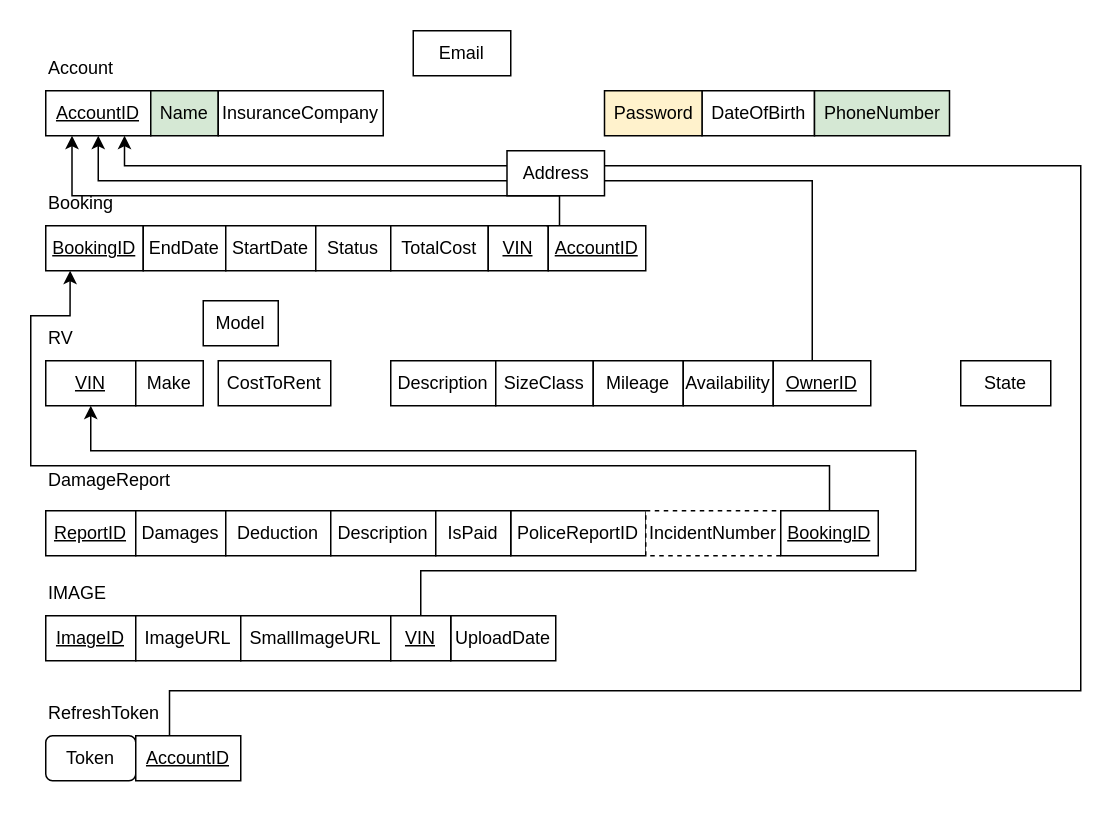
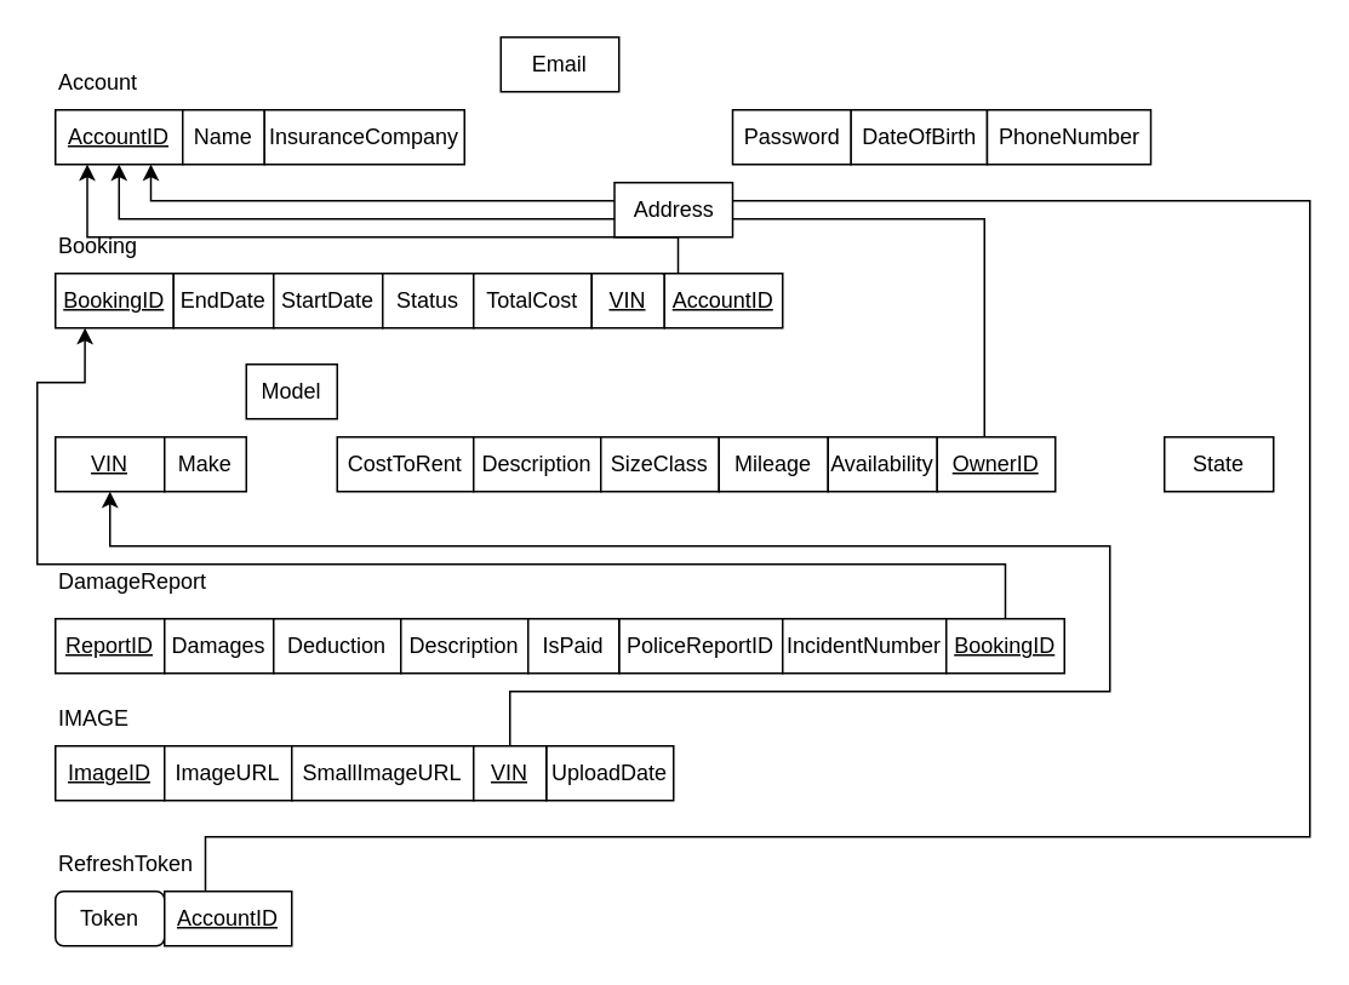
  <mxCell id="0" />
  <mxCell id="1" parent="0" />
  <mxCell id="2" value="&lt;u&gt;BookingID&lt;/u&gt;" style="rounded=0;whiteSpace=wrap;html=1;" parent="1" vertex="1"><mxGeometry x="30" y="150" width="65" height="30" as="geometry" /></mxCell>
  <mxCell id="3" value="EndDate" style="rounded=0;whiteSpace=wrap;html=1;" parent="1" vertex="1"><mxGeometry x="95" y="150" width="55" height="30" as="geometry" /></mxCell>
  <mxCell id="4" value="StartDate" style="rounded=0;whiteSpace=wrap;html=1;" parent="1" vertex="1"><mxGeometry x="150" y="150" width="60" height="30" as="geometry" /></mxCell>
  <mxCell id="5" value="Status" style="rounded=0;whiteSpace=wrap;html=1;" parent="1" vertex="1"><mxGeometry x="210" y="150" width="50" height="30" as="geometry" /></mxCell>
  <mxCell id="6" value="TotalCost" style="rounded=0;whiteSpace=wrap;html=1;" parent="1" vertex="1"><mxGeometry x="260" y="150" width="65" height="30" as="geometry" /></mxCell>
  <mxCell id="7" value="&lt;u&gt;VIN&lt;/u&gt;" style="rounded=0;whiteSpace=wrap;html=1;" parent="1" vertex="1"><mxGeometry x="325" y="150" width="40" height="30" as="geometry" /></mxCell>
  <mxCell id="8" value="Booking" style="text;html=1;align=left;verticalAlign=middle;resizable=0;points=[];autosize=1;strokeColor=none;fillColor=none;" parent="1" vertex="1"><mxGeometry x="30" y="120" width="70" height="30" as="geometry" /></mxCell>
  <mxCell id="9" style="edgeStyle=orthogonalEdgeStyle;rounded=0;orthogonalLoop=1;jettySize=auto;html=1;exitX=0.25;exitY=0;exitDx=0;exitDy=0;entryX=0.5;entryY=1;entryDx=0;entryDy=0;" parent="1" edge="1"><mxGeometry relative="1" as="geometry"><Array as="points"><mxPoint x="372.5" y="150" /><mxPoint x="372.5" y="130" /><mxPoint x="47.5" y="130" /></Array><mxPoint x="363.75" y="150" as="sourcePoint" /><mxPoint x="47.5" y="90" as="targetPoint" /></mxGeometry></mxCell>
  <mxCell id="10" value="&lt;u&gt;AccountID&lt;/u&gt;" style="rounded=0;whiteSpace=wrap;html=1;" parent="1" vertex="1"><mxGeometry x="365" y="150" width="65" height="30" as="geometry" /></mxCell>
  <mxCell id="11" value="&lt;u&gt;VIN&lt;/u&gt;" style="rounded=0;whiteSpace=wrap;html=1;" parent="1" vertex="1"><mxGeometry x="30" y="240" width="60" height="30" as="geometry" /></mxCell>
  <mxCell id="12" value="Make" style="rounded=0;whiteSpace=wrap;html=1;" parent="1" vertex="1"><mxGeometry x="90" y="240" width="45" height="30" as="geometry" /></mxCell>
  <mxCell id="13" value="Model" style="rounded=0;whiteSpace=wrap;html=1;" parent="1" vertex="1"><mxGeometry x="135" y="200" width="50" height="30" as="geometry" /></mxCell>
- <mxCell id="14" value="CostToRent" style="rounded=0;whiteSpace=wrap;html=1;" parent="1" vertex="1"><mxGeometry x="145" y="240" width="75" height="30" as="geometry" /></mxCell>
+ <mxCell id="14" value="CostToRent" style="rounded=0;whiteSpace=wrap;html=1;" parent="1" vertex="1"><mxGeometry x="185" y="240" width="75" height="30" as="geometry" /></mxCell>
  <mxCell id="15" value="Description" style="rounded=0;whiteSpace=wrap;html=1;" parent="1" vertex="1"><mxGeometry x="260" y="240" width="70" height="30" as="geometry" /></mxCell>
  <mxCell id="16" value="SizeClass" style="rounded=0;whiteSpace=wrap;html=1;" parent="1" vertex="1"><mxGeometry x="330" y="240" width="65" height="30" as="geometry" /></mxCell>
- <mxCell id="17" value="RV" style="text;html=1;align=left;verticalAlign=middle;resizable=0;points=[];autosize=1;strokeColor=none;fillColor=none;" parent="1" vertex="1"><mxGeometry x="30" y="210" width="40" height="30" as="geometry" /></mxCell>
  <mxCell id="18" value="Mileage&lt;span style=&quot;color: rgba(0, 0, 0, 0); font-family: monospace; font-size: 0px; text-align: start; text-wrap-mode: nowrap;&quot;&gt;%3CmxGraphModel%3E%3Croot%3E%3CmxCell%20id%3D%220%22%2F%3E%3CmxCell%20id%3D%221%22%20parent%3D%220%22%2F%3E%3CmxCell%20id%3D%222%22%20value%3D%22Location%22%20style%3D%22rounded%3D0%3BwhiteSpace%3Dwrap%3Bhtml%3D1%3B%22%20vertex%3D%221%22%20parent%3D%221%22%3E%3CmxGeometry%20x%3D%22420%22%20y%3D%22450%22%20width%3D%2260%22%20height%3D%2230%22%20as%3D%22geometry%22%2F%3E%3C%2FmxCell%3E%3C%2Froot%3E%3C%2FmxGraphModel%3E&lt;/span&gt;" style="rounded=0;whiteSpace=wrap;html=1;" parent="1" vertex="1"><mxGeometry x="395" y="240" width="60" height="30" as="geometry" /></mxCell>
  <mxCell id="19" value="Availability" style="rounded=0;whiteSpace=wrap;html=1;" parent="1" vertex="1"><mxGeometry x="455" y="240" width="60" height="30" as="geometry" /></mxCell>
  <mxCell id="20" style="edgeStyle=orthogonalEdgeStyle;rounded=0;orthogonalLoop=1;jettySize=auto;html=1;entryX=0.5;entryY=1;entryDx=0;entryDy=0;" parent="1" target="34" edge="1"><mxGeometry relative="1" as="geometry"><Array as="points"><mxPoint x="541" y="240" /><mxPoint x="541" y="120" /><mxPoint x="65" y="120" /></Array><mxPoint x="543.75" y="240" as="sourcePoint" /><mxPoint x="16.25" y="90" as="targetPoint" /></mxGeometry></mxCell>
  <mxCell id="21" value="&lt;u&gt;OwnerID&lt;/u&gt;" style="rounded=0;whiteSpace=wrap;html=1;" parent="1" vertex="1"><mxGeometry x="515" y="240" width="65" height="30" as="geometry" /></mxCell>
  <mxCell id="22" value="&lt;u&gt;ImageID&lt;/u&gt;" style="rounded=0;whiteSpace=wrap;html=1;" parent="1" vertex="1"><mxGeometry x="30" y="410" width="60" height="30" as="geometry" /></mxCell>
  <mxCell id="23" value="IMAGE" style="text;html=1;align=left;verticalAlign=middle;resizable=0;points=[];autosize=1;strokeColor=none;fillColor=none;" parent="1" vertex="1"><mxGeometry x="30" y="380" width="60" height="30" as="geometry" /></mxCell>
  <mxCell id="24" value="ImageURL" style="rounded=0;whiteSpace=wrap;html=1;" parent="1" vertex="1"><mxGeometry x="90" y="410" width="70" height="30" as="geometry" /></mxCell>
  <mxCell id="25" value="SmallImageURL" style="rounded=0;whiteSpace=wrap;html=1;" parent="1" vertex="1"><mxGeometry x="160" y="410" width="100" height="30" as="geometry" /></mxCell>
  <mxCell id="26" value="UploadDate" style="rounded=0;whiteSpace=wrap;html=1;" parent="1" vertex="1"><mxGeometry x="300" y="410" width="70" height="30" as="geometry" /></mxCell>
  <mxCell id="27" style="edgeStyle=orthogonalEdgeStyle;rounded=0;orthogonalLoop=1;jettySize=auto;html=1;exitX=0.5;exitY=0;exitDx=0;exitDy=0;entryX=0.5;entryY=1;entryDx=0;entryDy=0;" parent="1" source="28" target="11" edge="1"><mxGeometry relative="1" as="geometry"><Array as="points"><mxPoint x="280" y="380" /><mxPoint x="610" y="380" /><mxPoint x="610" y="300" /><mxPoint x="60" y="300" /></Array></mxGeometry></mxCell>
  <mxCell id="28" value="&lt;u&gt;VIN&lt;/u&gt;" style="rounded=0;whiteSpace=wrap;html=1;" parent="1" vertex="1"><mxGeometry x="260" y="410" width="40" height="30" as="geometry" /></mxCell>
  <mxCell id="29" value="Token" style="whiteSpace=wrap;html=1;rounded=1;" parent="1" vertex="1"><mxGeometry x="30" y="490" width="60" height="30" as="geometry" /></mxCell>
  <mxCell id="30" value="RefreshToken" style="text;html=1;align=left;verticalAlign=middle;resizable=0;points=[];autosize=1;strokeColor=none;fillColor=none;" parent="1" vertex="1"><mxGeometry x="30" y="460" width="100" height="30" as="geometry" /></mxCell>
  <mxCell id="31" style="edgeStyle=orthogonalEdgeStyle;rounded=0;orthogonalLoop=1;jettySize=auto;html=1;exitX=0.5;exitY=0;exitDx=0;exitDy=0;entryX=0.75;entryY=1;entryDx=0;entryDy=0;" parent="1" edge="1" target="34"><mxGeometry relative="1" as="geometry"><Array as="points"><mxPoint x="113" y="460" /><mxPoint x="720" y="460" /><mxPoint x="720" y="110" /><mxPoint x="83" y="110" /></Array><mxPoint x="112.5" y="490" as="sourcePoint" /><mxPoint x="35" y="90" as="targetPoint" /></mxGeometry></mxCell>
  <mxCell id="32" value="&lt;u&gt;AccountID&lt;/u&gt;" style="rounded=0;whiteSpace=wrap;html=1;" parent="1" vertex="1"><mxGeometry x="90" y="490" width="70" height="30" as="geometry" /></mxCell>
  <mxCell id="33" value="Email" style="rounded=0;whiteSpace=wrap;html=1;" parent="1" vertex="1"><mxGeometry x="275" y="20" width="65" height="30" as="geometry" /></mxCell>
  <mxCell id="34" value="&lt;u&gt;AccountID&lt;/u&gt;" style="rounded=0;whiteSpace=wrap;html=1;" parent="1" vertex="1"><mxGeometry x="30" y="60" width="70" height="30" as="geometry" /></mxCell>
- <mxCell id="35" value="Name" style="rounded=0;whiteSpace=wrap;html=1;fillColor=#d5e8d4;" parent="1" vertex="1"><mxGeometry x="100" y="60" width="45" height="30" as="geometry" /></mxCell>
+ <mxCell id="35" value="Name" style="rounded=0;whiteSpace=wrap;html=1;" parent="1" vertex="1"><mxGeometry x="100" y="60" width="45" height="30" as="geometry" /></mxCell>
  <mxCell id="36" value="InsuranceCompany" style="rounded=0;whiteSpace=wrap;html=1;" parent="1" vertex="1"><mxGeometry x="145" y="60" width="110" height="30" as="geometry" /></mxCell>
  <mxCell id="37" value="Address" style="rounded=0;whiteSpace=wrap;html=1;" parent="1" vertex="1"><mxGeometry x="337.5" y="100" width="65" height="30" as="geometry" /></mxCell>
  <mxCell id="38" value="DateOfBirth" style="rounded=0;whiteSpace=wrap;html=1;" parent="1" vertex="1"><mxGeometry x="467.5" y="60" width="75" height="30" as="geometry" /></mxCell>
  <mxCell id="39" value="Account" style="text;html=1;align=left;verticalAlign=middle;resizable=0;points=[];autosize=1;strokeColor=none;fillColor=none;" parent="1" vertex="1"><mxGeometry x="30" y="30" width="70" height="30" as="geometry" /></mxCell>
- <mxCell id="40" value="PhoneNumber" style="rounded=0;whiteSpace=wrap;html=1;fillColor=#d5e8d4;" parent="1" vertex="1"><mxGeometry x="542.5" y="60" width="90" height="30" as="geometry" /></mxCell>
- <mxCell id="41" value="Password" style="rounded=0;whiteSpace=wrap;html=1;fillColor=#fff2cc;" parent="1" vertex="1"><mxGeometry x="402.5" y="60" width="65" height="30" as="geometry" /></mxCell>
+ <mxCell id="40" value="PhoneNumber" style="rounded=0;whiteSpace=wrap;html=1;" parent="1" vertex="1"><mxGeometry x="542.5" y="60" width="90" height="30" as="geometry" /></mxCell>
+ <mxCell id="41" value="Password" style="rounded=0;whiteSpace=wrap;html=1;" parent="1" vertex="1"><mxGeometry x="402.5" y="60" width="65" height="30" as="geometry" /></mxCell>
  <mxCell id="42" value="" style="group" parent="1" connectable="0" vertex="1"><mxGeometry x="30" y="290" width="500" height="80" as="geometry" /></mxCell>
  <mxCell id="43" value="DamageReport" style="text;html=1;align=left;verticalAlign=middle;resizable=0;points=[];autosize=1;strokeColor=none;fillColor=none;" parent="42" vertex="1"><mxGeometry y="15" width="100" height="30" as="geometry" /></mxCell>
  <mxCell id="44" value="&lt;u&gt;ReportID&lt;/u&gt;" style="rounded=0;whiteSpace=wrap;html=1;" parent="42" vertex="1"><mxGeometry y="50" width="60" height="30" as="geometry" /></mxCell>
  <mxCell id="45" value="Damages" style="rounded=0;whiteSpace=wrap;html=1;" parent="42" vertex="1"><mxGeometry x="60" y="50" width="60" height="30" as="geometry" /></mxCell>
  <mxCell id="46" value="Deduction" style="rounded=0;whiteSpace=wrap;html=1;" parent="42" vertex="1"><mxGeometry x="120" y="50" width="70" height="30" as="geometry" /></mxCell>
  <mxCell id="47" value="Description" style="rounded=0;whiteSpace=wrap;html=1;" parent="42" vertex="1"><mxGeometry x="190" y="50" width="70" height="30" as="geometry" /></mxCell>
  <mxCell id="48" value="PoliceReportID" style="rounded=0;whiteSpace=wrap;html=1;" parent="42" vertex="1"><mxGeometry x="310" y="50" width="90" height="30" as="geometry" /></mxCell>
- <mxCell id="49" value="IncidentNumber" style="rounded=0;whiteSpace=wrap;html=1;dashed=1;" parent="42" vertex="1"><mxGeometry x="400" y="50" width="90" height="30" as="geometry" /></mxCell>
+ <mxCell id="49" value="IncidentNumber" style="rounded=0;whiteSpace=wrap;html=1;" parent="42" vertex="1"><mxGeometry x="400" y="50" width="90" height="30" as="geometry" /></mxCell>
  <mxCell id="50" value="&lt;u&gt;BookingID&lt;/u&gt;" style="rounded=0;whiteSpace=wrap;html=1;" parent="42" vertex="1"><mxGeometry x="490" y="50" width="65" height="30" as="geometry" /></mxCell>
  <mxCell id="51" value="IsPaid" style="rounded=0;whiteSpace=wrap;html=1;" parent="42" vertex="1"><mxGeometry x="260" y="50" width="50" height="30" as="geometry" /></mxCell>
  <mxCell id="52" style="edgeStyle=orthogonalEdgeStyle;rounded=0;orthogonalLoop=1;jettySize=auto;html=1;exitX=0.5;exitY=0;exitDx=0;exitDy=0;entryX=0.25;entryY=1;entryDx=0;entryDy=0;" parent="1" source="50" target="2" edge="1"><mxGeometry relative="1" as="geometry"><Array as="points"><mxPoint x="553" y="310" /><mxPoint x="20" y="310" /><mxPoint x="20" y="210" /><mxPoint x="46" y="210" /></Array></mxGeometry></mxCell>
  <mxCell id="53" value="State" style="rounded=0;whiteSpace=wrap;html=1;" parent="1" vertex="1"><mxGeometry x="640" y="240" width="60" height="30" as="geometry" /></mxCell>
